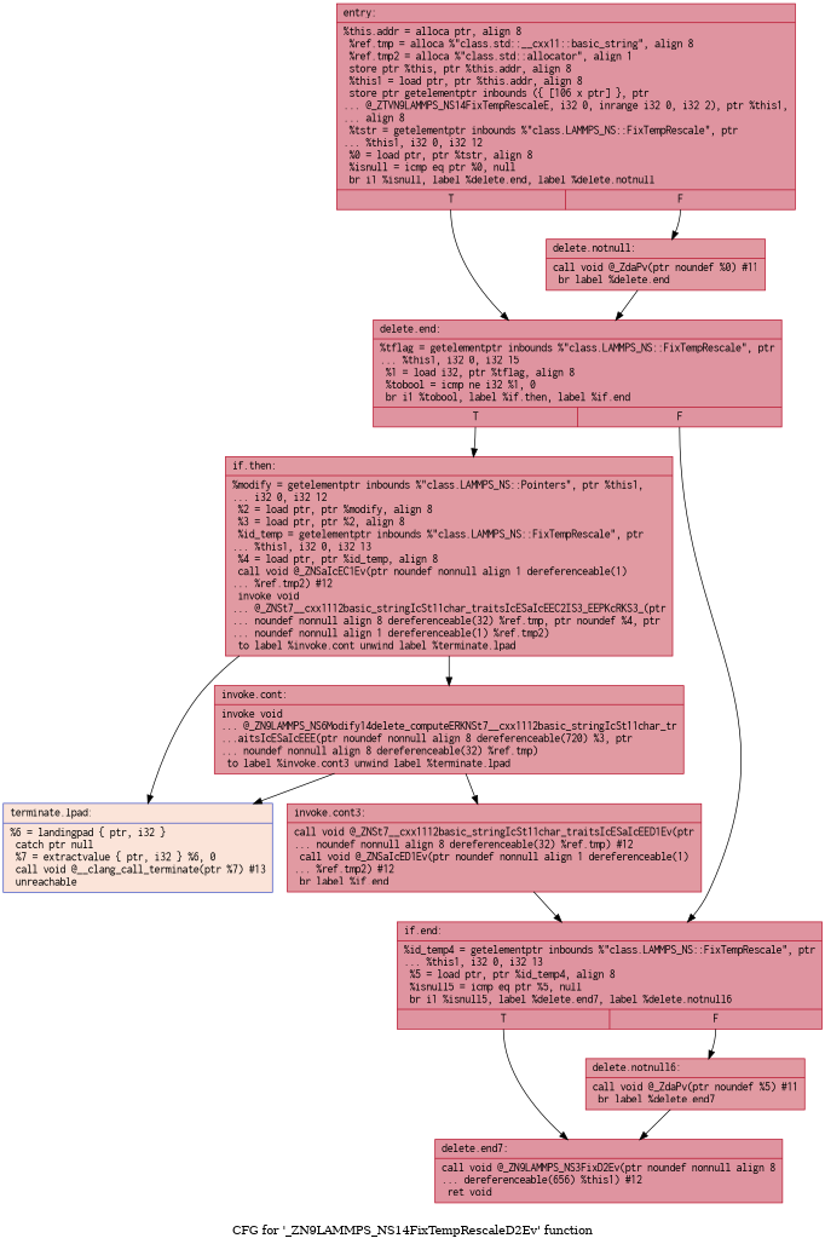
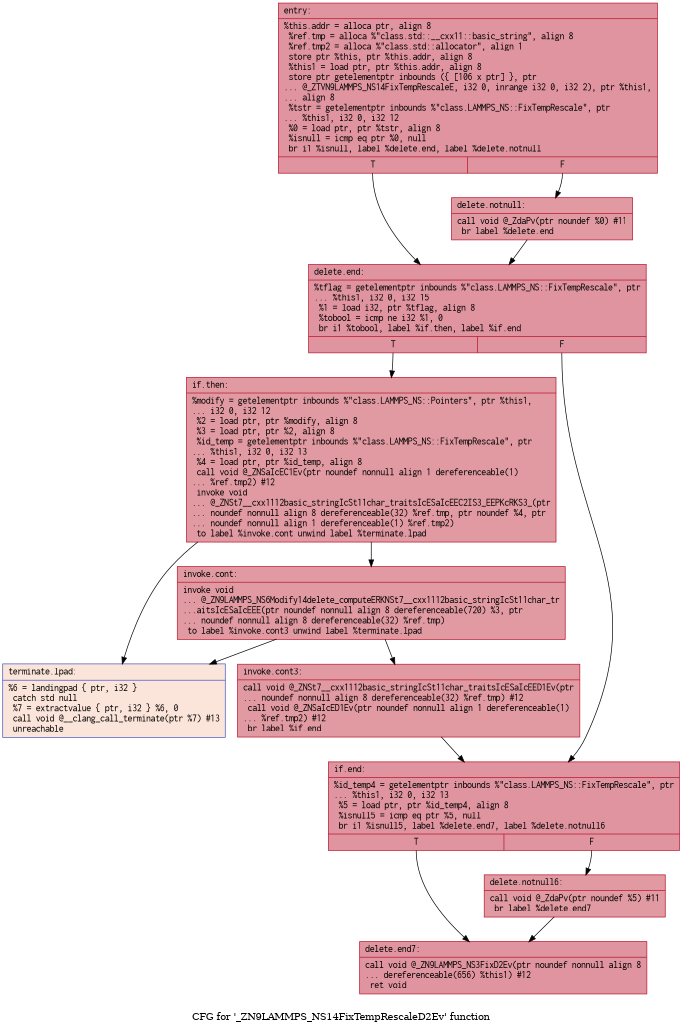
  digraph {
    label="CFG for '_ZN9LAMMPS_NS14FixTempRescaleD2Ev' function"
    node [color="#b70d28ff" fillcolor="#bb1b2c70" fontname=Courier shape=record style=filled]
    n1 [fillcolor="#b70d2870" label="{entry:\l|  %this.addr = alloca ptr, align 8\l  %ref.tmp = alloca %\"class.std::__cxx11::basic_string\", align 8\l  %ref.tmp2 = alloca %\"class.std::allocator\", align 1\l  store ptr %this, ptr %this.addr, align 8\l  %this1 = load ptr, ptr %this.addr, align 8\l  store ptr getelementptr inbounds (\{ [106 x ptr] \}, ptr\l... @_ZTVN9LAMMPS_NS14FixTempRescaleE, i32 0, inrange i32 0, i32 2), ptr %this1,\l... align 8\l  %tstr = getelementptr inbounds %\"class.LAMMPS_NS::FixTempRescale\", ptr\l... %this1, i32 0, i32 12\l  %0 = load ptr, ptr %tstr, align 8\l  %isnull = icmp eq ptr %0, null\l  br i1 %isnull, label %delete.end, label %delete.notnull\l|{<s0>T|<s1>F}}"]
    n2 [fillcolor="#b70d2870" label="{delete.end:\l|  %tflag = getelementptr inbounds %\"class.LAMMPS_NS::FixTempRescale\", ptr\l... %this1, i32 0, i32 15\l  %1 = load i32, ptr %tflag, align 8\l  %tobool = icmp ne i32 %1, 0\l  br i1 %tobool, label %if.then, label %if.end\l|{<s0>T|<s1>F}}"]
    n3 [label="{delete.notnull:\l|  call void @_ZdaPv(ptr noundef %0) #11\l  br label %delete.end\l}"]
    n4 [label="{if.then:\l|  %modify = getelementptr inbounds %\"class.LAMMPS_NS::Pointers\", ptr %this1,\l... i32 0, i32 12\l  %2 = load ptr, ptr %modify, align 8\l  %3 = load ptr, ptr %2, align 8\l  %id_temp = getelementptr inbounds %\"class.LAMMPS_NS::FixTempRescale\", ptr\l... %this1, i32 0, i32 13\l  %4 = load ptr, ptr %id_temp, align 8\l  call void @_ZNSaIcEC1Ev(ptr noundef nonnull align 1 dereferenceable(1)\l... %ref.tmp2) #12\l  invoke void\l... @_ZNSt7__cxx1112basic_stringIcSt11char_traitsIcESaIcEEC2IS3_EEPKcRKS3_(ptr\l... noundef nonnull align 8 dereferenceable(32) %ref.tmp, ptr noundef %4, ptr\l... noundef nonnull align 1 dereferenceable(1) %ref.tmp2)\l          to label %invoke.cont unwind label %terminate.lpad\l}"]
    n5 [fillcolor="#b70d2870" label="{if.end:\l|  %id_temp4 = getelementptr inbounds %\"class.LAMMPS_NS::FixTempRescale\", ptr\l... %this1, i32 0, i32 13\l  %5 = load ptr, ptr %id_temp4, align 8\l  %isnull5 = icmp eq ptr %5, null\l  br i1 %isnull5, label %delete.end7, label %delete.notnull6\l|{<s0>T|<s1>F}}"]
    n6 [label="{invoke.cont:\l|  invoke void\l... @_ZN9LAMMPS_NS6Modify14delete_computeERKNSt7__cxx1112basic_stringIcSt11char_tr\l...aitsIcESaIcEEE(ptr noundef nonnull align 8 dereferenceable(720) %3, ptr\l... noundef nonnull align 8 dereferenceable(32) %ref.tmp)\l          to label %invoke.cont3 unwind label %terminate.lpad\l}"]
-   n7 [color="#3d50c3ff" fillcolor="#f5c1a970" label="{terminate.lpad:\l|  %6 = landingpad \{ ptr, i32 \}\l          catch ptr null\l  %7 = extractvalue \{ ptr, i32 \} %6, 0\l  call void @__clang_call_terminate(ptr %7) #13\l  unreachable\l}"]
+   n7 [color="#3d50c3ff" fillcolor="#f5c1a970" label="{terminate.lpad:\l|  %6 = landingpad \{ ptr, i32 \}\l          catch std null\l  %7 = extractvalue \{ ptr, i32 \} %6, 0\l  call void @__clang_call_terminate(ptr %7) #13\l  unreachable\l}"]
    n8 [fillcolor="#b70d2870" label="{delete.end7:\l|  call void @_ZN9LAMMPS_NS3FixD2Ev(ptr noundef nonnull align 8\l... dereferenceable(656) %this1) #12\l  ret void\l}"]
    n9 [label="{delete.notnull6:\l|  call void @_ZdaPv(ptr noundef %5) #11\l  br label %delete.end7\l}"]
    n10 [label="{invoke.cont3:\l|  call void @_ZNSt7__cxx1112basic_stringIcSt11char_traitsIcESaIcEED1Ev(ptr\l... noundef nonnull align 8 dereferenceable(32) %ref.tmp) #12\l  call void @_ZNSaIcED1Ev(ptr noundef nonnull align 1 dereferenceable(1)\l... %ref.tmp2) #12\l  br label %if.end\l}"]
    n1 -> n2 [tailport=s0]
    n1 -> n3 [tailport=s1]
    n2 -> n4 [tailport=s0]
    n2 -> n5 [tailport=s1]
    n3 -> n2
    n4 -> n6
    n4 -> n7
    n5 -> n8 [tailport=s0]
    n5 -> n9 [tailport=s1]
    n6 -> n7
    n6 -> n10
    n9 -> n8
    n10 -> n5
  }
